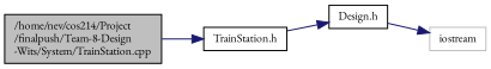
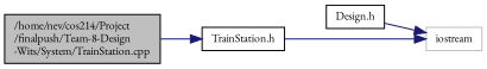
  digraph {
    fontname="EB Garamond"
    rankdir=LR
    node [color=black fillcolor=white fontname="EB Garamond" fontsize=10 shape=record style=filled]
    edge [color=midnightblue fontname="EB Garamond" fontsize=10 labelfontname=Helvetica labelfontsize=10 style=solid]
    n1 [fillcolor=grey75 fontcolor=black height=0.2 label="/home/nev/cos214/Project\l/finalpush/Team-8-Design\l-Wits/System/TrainStation.cpp" width=0.4]
    n2 [height=0.2 label="TrainStation.h" width=0.4]
    n3 [height=0.2 label="Design.h" width=0.4]
    n4 [color=grey75 height=0.2 label=iostream width=0.4]
    n1 -> n2
-   n2 -> n3
+   n2 -> n4
    n3 -> n4
  }
